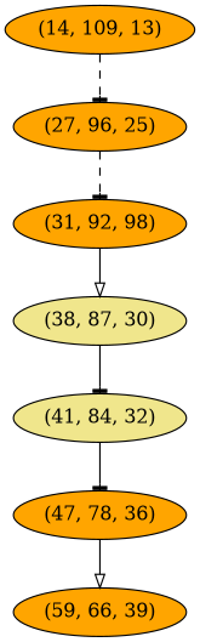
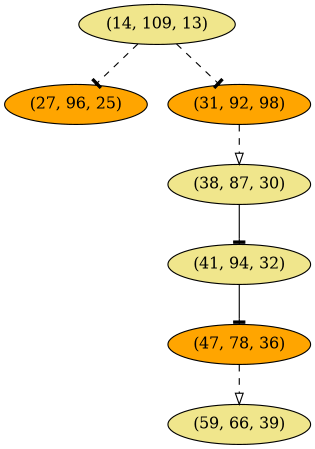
  digraph {
    node [fillcolor=orange style=filled]
    edge [arrowhead=tee style=dashed]
-   "(14, 109, 13)"
+   "(14, 109, 13)" [fillcolor=khaki]
    "(27, 96, 25)"
    n3 [label="(31, 92, 98)"]
    "(38, 87, 30)" [fillcolor=khaki]
-   "(41, 84, 32)" [fillcolor=khaki]
+   "(41, 84, 32)" [fillcolor=khaki label="(41, 94, 32)"]
    "(47, 78, 36)"
-   "(59, 66, 39)"
+   "(59, 66, 39)" [fillcolor=khaki]
    "(14, 109, 13)" -> "(27, 96, 25)"
-   "(27, 96, 25)" -> n3
-   n3 -> "(38, 87, 30)" [arrowhead=onormal style=solid]
+   "(14, 109, 13)" -> n3
+   n3 -> "(38, 87, 30)" [arrowhead=onormal]
    "(38, 87, 30)" -> "(41, 84, 32)" [style=solid]
    "(41, 84, 32)" -> "(47, 78, 36)" [style=solid]
-   "(47, 78, 36)" -> "(59, 66, 39)" [arrowhead=onormal style=solid]
+   "(47, 78, 36)" -> "(59, 66, 39)" [arrowhead=onormal]
  }
